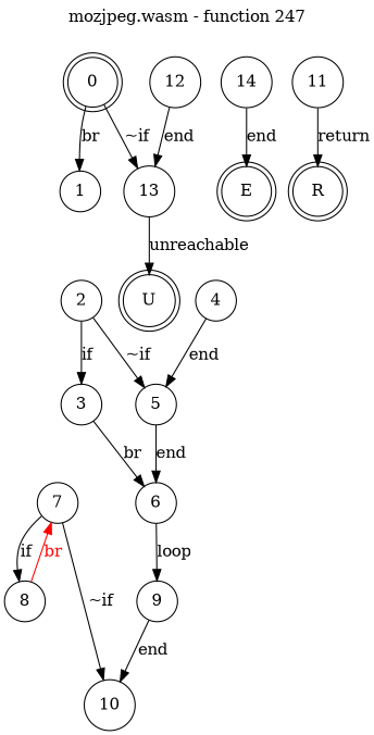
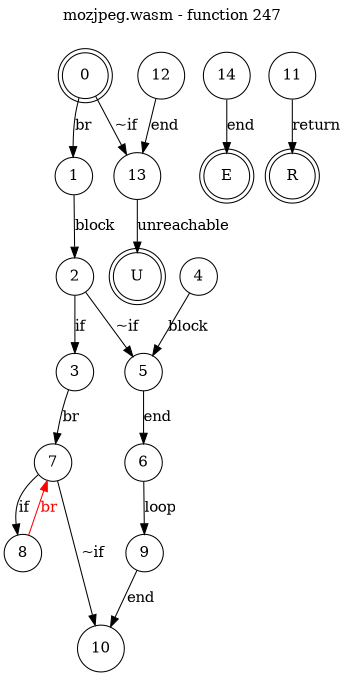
  digraph {
    label="mozjpeg.wasm - function 247"
    labelfontcolor=black
    labelfontname=Helvetica
    labelfontsize=16
    labelloc=t
    node [shape=circle]
    0 [shape=doublecircle]
    1
    13
    2
    U [shape=doublecircle]
    E [shape=doublecircle]
    R [shape=doublecircle]
    3
    5
    6
    9
    7
    8
    10
    4
    11
    12
    14
    0 -> 1 [label=br]
    0 -> 13 [label="~if"]
+   1 -> 2 [label=block]
    13 -> U [label=unreachable]
    2 -> 3 [label=if]
    2 -> 5 [label="~if"]
-   3 -> 6 [label=br]
+   3 -> 7 [label=br]
    5 -> 6 [label=end]
    6 -> 9 [label=loop]
    9 -> 10 [label=end]
    7 -> 8 [label=if]
    7 -> 10 [label="~if"]
    8 -> 7 [color=red fontcolor=red label=br]
-   4 -> 5 [label=end]
+   4 -> 5 [label=block]
    11 -> R [label=return]
    12 -> 13 [label=end]
    14 -> E [label=end]
  }
